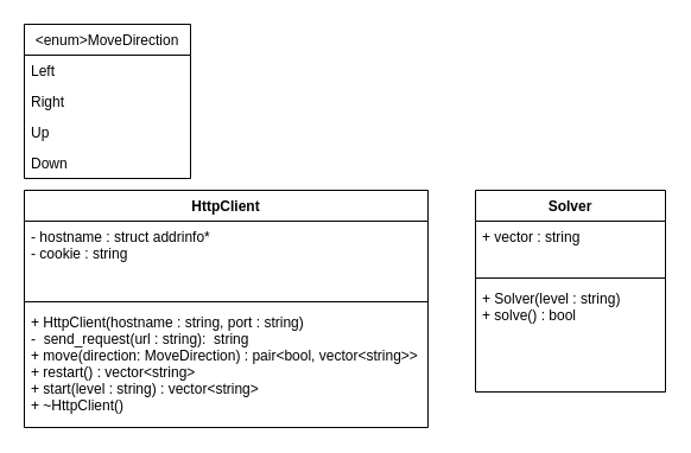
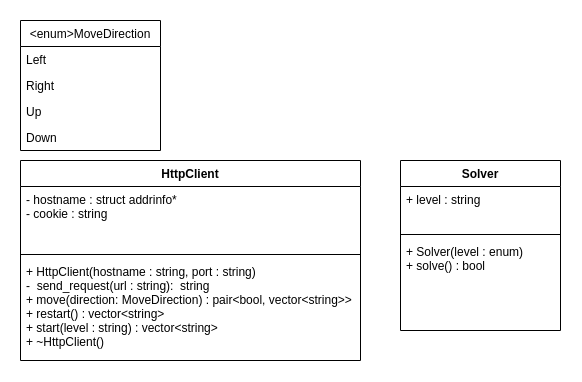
  <mxCell id="0" />
  <mxCell id="1" parent="0" />
  <mxCell id="2" value="HttpClient" style="swimlane;fontStyle=1;align=center;verticalAlign=top;childLayout=stackLayout;horizontal=1;startSize=26;horizontalStack=0;resizeParent=1;resizeParentMax=0;resizeLast=0;collapsible=1;marginBottom=0;" parent="1" vertex="1"><mxGeometry x="20" y="160" width="340" height="200" as="geometry" /></mxCell>
  <mxCell id="3" value="- hostname : struct addrinfo*&#10;- cookie : string" style="text;strokeColor=none;fillColor=none;align=left;verticalAlign=top;spacingLeft=4;spacingRight=4;overflow=hidden;rotatable=0;points=[[0,0.5],[1,0.5]];portConstraint=eastwest;" parent="2" vertex="1"><mxGeometry y="26" width="340" height="64" as="geometry" /></mxCell>
  <mxCell id="4" value="" style="line;strokeWidth=1;fillColor=none;align=left;verticalAlign=middle;spacingTop=-1;spacingLeft=3;spacingRight=3;rotatable=0;labelPosition=right;points=[];portConstraint=eastwest;" parent="2" vertex="1"><mxGeometry y="90" width="340" height="8" as="geometry" /></mxCell>
  <mxCell id="5" value="+ HttpClient(hostname : string, port : string)&#10;-  send_request(url : string):  string&#10;+ move(direction: MoveDirection) : pair&lt;bool, vector&lt;string&gt;&gt;&#10;+ restart() : vector&lt;string&gt;&#10;+ start(level : string) : vector&lt;string&gt;&#10;+ ~HttpClient()&#10;&#10;&#10;" style="text;strokeColor=none;fillColor=none;align=left;verticalAlign=top;spacingLeft=4;spacingRight=4;overflow=hidden;rotatable=0;points=[[0,0.5],[1,0.5]];portConstraint=eastwest;" parent="2" vertex="1"><mxGeometry y="98" width="340" height="102" as="geometry" /></mxCell>
  <mxCell id="6" value="Solver" style="swimlane;fontStyle=1;align=center;verticalAlign=top;childLayout=stackLayout;horizontal=1;startSize=26;horizontalStack=0;resizeParent=1;resizeParentMax=0;resizeLast=0;collapsible=1;marginBottom=0;" parent="1" vertex="1"><mxGeometry x="400" y="160" width="160" height="170" as="geometry" /></mxCell>
- <mxCell id="7" value="+ vector : string&#10;" style="text;strokeColor=none;fillColor=none;align=left;verticalAlign=top;spacingLeft=4;spacingRight=4;overflow=hidden;rotatable=0;points=[[0,0.5],[1,0.5]];portConstraint=eastwest;" parent="6" vertex="1"><mxGeometry y="26" width="160" height="44" as="geometry" /></mxCell>
+ <mxCell id="7" value="+ level : string&#10;" style="text;strokeColor=none;fillColor=none;align=left;verticalAlign=top;spacingLeft=4;spacingRight=4;overflow=hidden;rotatable=0;points=[[0,0.5],[1,0.5]];portConstraint=eastwest;" parent="6" vertex="1"><mxGeometry y="26" width="160" height="44" as="geometry" /></mxCell>
  <mxCell id="8" value="" style="line;strokeWidth=1;fillColor=none;align=left;verticalAlign=middle;spacingTop=-1;spacingLeft=3;spacingRight=3;rotatable=0;labelPosition=right;points=[];portConstraint=eastwest;" parent="6" vertex="1"><mxGeometry y="70" width="160" height="8" as="geometry" /></mxCell>
- <mxCell id="9" value="+ Solver(level : string)&#10;+ solve() : bool" style="text;strokeColor=none;fillColor=none;align=left;verticalAlign=top;spacingLeft=4;spacingRight=4;overflow=hidden;rotatable=0;points=[[0,0.5],[1,0.5]];portConstraint=eastwest;" parent="6" vertex="1"><mxGeometry y="78" width="160" height="92" as="geometry" /></mxCell>
+ <mxCell id="9" value="+ Solver(level : enum)&#10;+ solve() : bool" style="text;strokeColor=none;fillColor=none;align=left;verticalAlign=top;spacingLeft=4;spacingRight=4;overflow=hidden;rotatable=0;points=[[0,0.5],[1,0.5]];portConstraint=eastwest;" parent="6" vertex="1"><mxGeometry y="78" width="160" height="92" as="geometry" /></mxCell>
  <mxCell id="10" value="&lt;enum&gt;MoveDirection" style="swimlane;fontStyle=0;childLayout=stackLayout;horizontal=1;startSize=26;fillColor=none;horizontalStack=0;resizeParent=1;resizeParentMax=0;resizeLast=0;collapsible=1;marginBottom=0;" parent="1" vertex="1"><mxGeometry x="20" y="20" width="140" height="130" as="geometry" /></mxCell>
  <mxCell id="11" value="Left" style="text;strokeColor=none;fillColor=none;align=left;verticalAlign=top;spacingLeft=4;spacingRight=4;overflow=hidden;rotatable=0;points=[[0,0.5],[1,0.5]];portConstraint=eastwest;" parent="10" vertex="1"><mxGeometry y="26" width="140" height="26" as="geometry" /></mxCell>
  <mxCell id="12" value="Right" style="text;strokeColor=none;fillColor=none;align=left;verticalAlign=top;spacingLeft=4;spacingRight=4;overflow=hidden;rotatable=0;points=[[0,0.5],[1,0.5]];portConstraint=eastwest;" parent="10" vertex="1"><mxGeometry y="52" width="140" height="26" as="geometry" /></mxCell>
  <mxCell id="13" value="Up" style="text;strokeColor=none;fillColor=none;align=left;verticalAlign=top;spacingLeft=4;spacingRight=4;overflow=hidden;rotatable=0;points=[[0,0.5],[1,0.5]];portConstraint=eastwest;" parent="10" vertex="1"><mxGeometry y="78" width="140" height="26" as="geometry" /></mxCell>
  <mxCell id="14" value="Down" style="text;strokeColor=none;fillColor=none;align=left;verticalAlign=top;spacingLeft=4;spacingRight=4;overflow=hidden;rotatable=0;points=[[0,0.5],[1,0.5]];portConstraint=eastwest;" parent="10" vertex="1"><mxGeometry y="104" width="140" height="26" as="geometry" /></mxCell>
